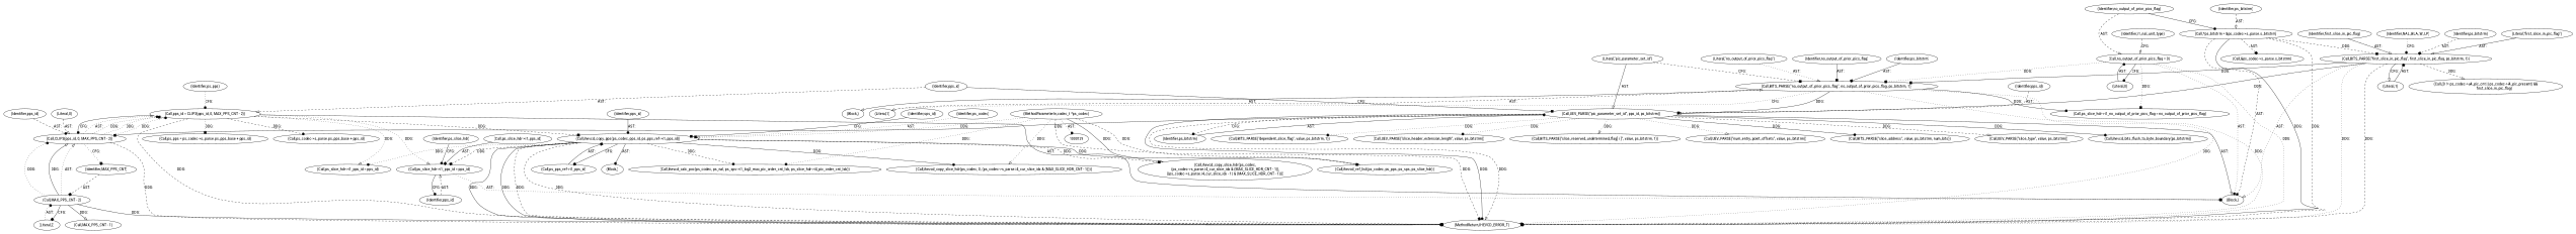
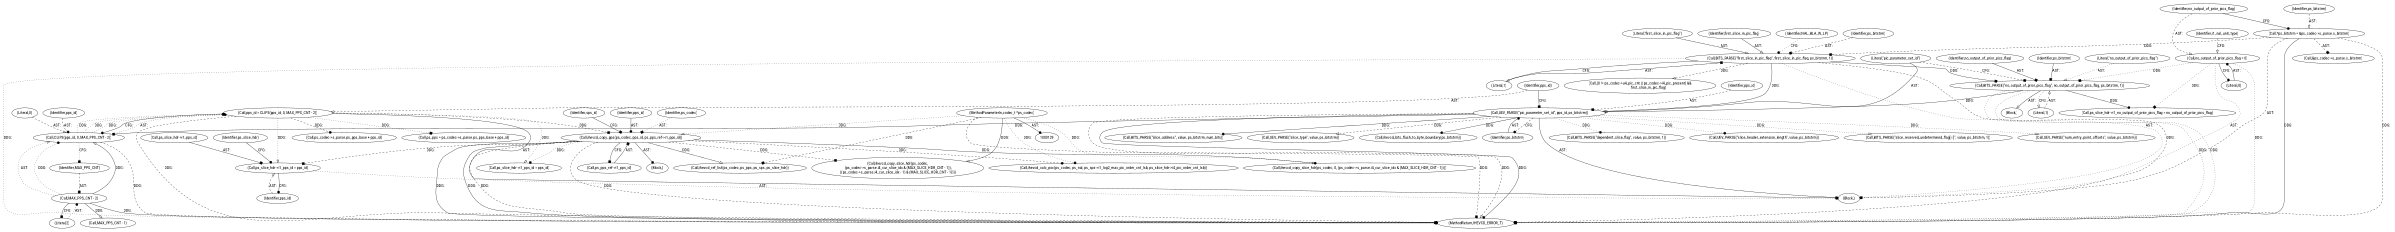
  digraph {
    fontname="Roboto Condensed"
    node [fontname="Roboto Condensed"]
    edge [arrowhead=onormal fontname="Roboto Condensed" style=solid]
    n1 [label="(Call,ps_slice_hdr->i1_pps_id = pps_id)"]
    n2 [label="(Block,)"]
    n3 [label="(Identifier,pps_id)"]
    n4 [label="(Call,ihevcd_copy_pps(ps_codec, pps_id, ps_pps_ref->i1_pps_id))"]
    n5 [label="(Call,ihevcd_copy_slice_hdr(ps_codec, 0, (ps_codec->s_parse.i4_cur_slice_idx & (MAX_SLICE_HDR_CNT - 1))))"]
    n6 [label="(Call,ihevcd_calc_poc(ps_codec, ps_nal, ps_sps->i1_log2_max_pic_order_cnt_lsb, ps_slice_hdr->i4_pic_order_cnt_lsb))"]
    n7 [label="(MethodReturn,IHEVCD_ERROR_T)"]
    n8 [label="(Call,ps_slice_hdr->i1_pps_id = pps_id)"]
    n9 [label="(Call,ihevcd_ref_list(ps_codec, ps_pps, ps_sps, ps_slice_hdr))"]
    n10 [label="(Call,ihevcd_copy_slice_hdr(ps_codec,\n (ps_codec->s_parse.i4_cur_slice_idx & (MAX_SLICE_HDR_CNT - 1)),\n ((ps_codec->s_parse.i4_cur_slice_idx - 1) & (MAX_SLICE_HDR_CNT - 1))))"]
    n11 [label="(Block,)"]
    n12 [label="(Call,ps_pps_ref->i1_pps_id)"]
    n13 [label="(MethodParameterIn,codec_t *ps_codec)"]
    1000129
    n15 [label="(Call,pps_id = CLIP3(pps_id, 0, MAX_PPS_CNT - 2))"]
    n16 [label="(Call,CLIP3(pps_id, 0, MAX_PPS_CNT - 2))"]
    n17 [label="(Call,ps_pps = ps_codec->s_parse.ps_pps_base + pps_id)"]
    n18 [label="(Call,ps_codec->s_parse.ps_pps_base + pps_id)"]
    n19 [label="(Identifier,MAX_PPS_CNT)"]
    n20 [label="(Call,MAX_PPS_CNT - 2)"]
    n21 [label="(Call,MAX_PPS_CNT - 1)"]
    n22 [label="(Literal,2)"]
    n23 [label="(Call,UEV_PARSE(\"pic_parameter_set_id\", pps_id, ps_bitstrm))"]
    n24 [label="(Call,ihevcd_bits_flush_to_byte_boundary(ps_bitstrm))"]
    n25 [label="(Identifier,ps_bitstrm)"]
    n26 [label="(Call,BITS_PARSE(\"dependent_slice_flag\", value, ps_bitstrm, 1))"]
    n27 [label="(Call,UEV_PARSE(\"slice_header_extension_length\", value, ps_bitstrm))"]
    n28 [label="(Call,BITS_PARSE(\"slice_reserved_undetermined_flag[ i ]\", value, ps_bitstrm, 1))"]
    n29 [label="(Call,UEV_PARSE(\"num_entry_point_offsets\", value, ps_bitstrm))"]
    n30 [label="(Call,BITS_PARSE(\"slice_address\", value, ps_bitstrm, num_bits))"]
    n31 [label="(Call,UEV_PARSE(\"slice_type\", value, ps_bitstrm))"]
    n32 [label="(Call,BITS_PARSE(\"no_output_of_prior_pics_flag\", no_output_of_prior_pics_flag, ps_bitstrm, 1))"]
    n33 [label="(Call,ps_slice_hdr->i1_no_output_of_prior_pics_flag = no_output_of_prior_pics_flag)"]
    n34 [label="(Literal,1)"]
    n35 [label="(Block,)"]
    n36 [label="(Call,no_output_of_prior_pics_flag = 0)"]
    n37 [label="(Literal,0)"]
    n38 [label="(Call,BITS_PARSE(\"first_slice_in_pic_flag\", first_slice_in_pic_flag, ps_bitstrm, 1))"]
    n39 [label="(Literal,1)"]
    n40 [label="(Call,(0 != ps_codec->u4_pic_cnt || ps_codec->i4_pic_present) &&\n                    first_slice_in_pic_flag)"]
    n41 [label="(Call,*ps_bitstrm = &ps_codec->s_parse.s_bitstrm)"]
    n42 [label="(Call,&ps_codec->s_parse.s_bitstrm)"]
    n43 [label="(Identifier,first_slice_in_pic_flag)"]
    n44 [label="(Literal,\"pic_parameter_set_id\")"]
    n45 [label="(Identifier,NAL_BLA_W_LP)"]
    n46 [label="(Identifier,ps_codec)"]
    n47 [label="(Identifier,pps_id)"]
    n48 [label="(Identifier,no_output_of_prior_pics_flag)"]
    n49 [label="(Identifier,pps_id)"]
    n50 [label="(Literal,\"no_output_of_prior_pics_flag\")"]
    n51 [label="(Identifier,ps_bitstrm)"]
    n52 [label="(Identifier,ps_slice_hdr)"]
-   n53 [label="(Identifier,ps_pps)"]
    n54 [label="(Identifier,pps_id)"]
    n55 [label="(Call,ps_slice_hdr->i1_pps_id)"]
    n56 [label="(Identifier,pps_id)"]
    n57 [label="(Literal,\"first_slice_in_pic_flag\")"]
    n58 [label="(Identifier,no_output_of_prior_pics_flag)"]
    n59 [label="(Literal,0)"]
    n60 [label="(Identifier,i1_nal_unit_type)"]
    n61 [label="(Identifier,ps_bitstrm)"]
    n62 [label="(Identifier,ps_bitstrm)"]
    n63 [label="(Identifier,sps_id)"]
    n1 -> n2 [arrowhead=box label="AST: " style=dotted]
    n1 -> n3 [arrowhead=dot label="CFG: "]
    n3 -> n1 [label="AST: " style=dashed]
    n4 -> n1 [arrowhead=box label="DDG: " style=dashed]
    n4 -> n5 [arrowhead=dot label="DDG: "]
    n4 -> n6 [arrowhead=dot label="DDG: " style=dashed]
    n4 -> n7 [label="DDG: " style=dashed]
    n4 -> n7 [arrowhead=dot label="DDG: " style=dashed]
    n4 -> n7 [label="DDG: "]
    n4 -> n7 [arrowhead=box label="DDG: "]
    n4 -> n8 [arrowhead=dot label="DDG: " style=dotted]
    n4 -> n9 [label="DDG: "]
    n4 -> n10 [arrowhead=box label="DDG: " style=dashed]
    n4 -> n11 [arrowhead=dot label="AST: "]
    n4 -> n12 [arrowhead=box label="CFG: "]
    n12 -> n4 [arrowhead=box label="AST: "]
    n13 -> n4 [label="DDG: " style=dotted]
    n13 -> n5 [label="DDG: " style=dotted]
    n13 -> n6 [arrowhead=dot label="DDG: " style=dotted]
    n13 -> n7 [arrowhead=box label="DDG: " style=dashed]
    n13 -> n9 [arrowhead=box label="DDG: " style=dashed]
    n13 -> n10 [label="DDG: "]
-   n13 -> 1000129 [arrowhead=dot label="AST: " style=dotted]
+   n13 -> 1000129 [arrowhead=dot label="AST: "]
    n15 -> n1 [label="DDG: " style=dotted]
    n15 -> n2 [arrowhead=dot label="AST: "]
    n15 -> n4 [arrowhead=box label="DDG: " style=dashed]
    n15 -> n7 [label="DDG: " style=dashed]
    n15 -> n8 [label="DDG: " style=dotted]
    n15 -> n16 [arrowhead=dot label="CFG: "]
    n15 -> n17 [arrowhead=box label="DDG: " style=dotted]
    n15 -> n18 [arrowhead=dot label="DDG: " style=dashed]
    n16 -> n7 [arrowhead=box label="DDG: " style=dashed]
    n16 -> n15 [label="AST: " style=dotted]
    n16 -> n15 [arrowhead=box label="DDG: " style=dotted]
    n16 -> n15 [arrowhead=dot label="DDG: " style=dotted]
    n16 -> n15 [arrowhead=dot label="DDG: " style=dotted]
    n16 -> n19 [arrowhead=box label="CFG: " style=dotted]
    n19 -> n20 [arrowhead=box label="AST: " style=dashed]
    n20 -> n7 [arrowhead=dot label="DDG: "]
    n20 -> n16 [label="AST: " style=dotted]
    n20 -> n16 [arrowhead=dot label="DDG: " style=dotted]
    n20 -> n16 [label="DDG: "]
    n20 -> n21 [label="DDG: "]
    n20 -> n22 [arrowhead=box label="CFG: "]
    n22 -> n20 [arrowhead=dot label="AST: " style=dotted]
    n23 -> n2 [label="AST: "]
    n23 -> n7 [label="DDG: " style=dashed]
    n23 -> n7 [arrowhead=dot label="DDG: "]
    n23 -> n16 [arrowhead=box label="DDG: "]
    n23 -> n24 [arrowhead=dot label="DDG: "]
    n23 -> n25 [arrowhead=dot label="CFG: " style=dashed]
    n23 -> n26 [arrowhead=dot label="DDG: " style=dotted]
    n23 -> n27 [arrowhead=dot label="DDG: " style=dotted]
    n23 -> n28 [label="DDG: " style=dotted]
    n23 -> n29 [label="DDG: " style=dotted]
    n23 -> n30 [arrowhead=dot label="DDG: "]
    n23 -> n31 [label="DDG: " style=dashed]
    n25 -> n23 [arrowhead=dot label="AST: "]
    n32 -> n7 [label="DDG: " style=dotted]
    n32 -> n7 [arrowhead=box label="DDG: " style=dotted]
    n32 -> n23 [label="DDG: "]
    n32 -> n33 [arrowhead=dot label="DDG: "]
    n32 -> n34 [label="CFG: " style=dotted]
    n32 -> n35 [label="AST: "]
    n34 -> n32 [label="AST: " style=dashed]
    n36 -> n2 [arrowhead=dot label="AST: " style=dotted]
    n36 -> n7 [arrowhead=box label="DDG: " style=dotted]
    n36 -> n32 [arrowhead=box label="DDG: " style=dotted]
    n36 -> n33 [arrowhead=box label="DDG: " style=dotted]
    n36 -> n37 [arrowhead=dot label="CFG: "]
    n37 -> n36 [arrowhead=dot label="AST: "]
    n38 -> n2 [label="AST: " style=dotted]
    n38 -> n7 [label="DDG: " style=dotted]
    n38 -> n7 [arrowhead=dot label="DDG: " style=dashed]
    n38 -> n23 [label="DDG: "]
    n38 -> n32 [arrowhead=box label="DDG: "]
    n38 -> n39 [label="CFG: "]
    n38 -> n40 [label="DDG: " style=dashed]
    n39 -> n38 [arrowhead=box label="AST: "]
    n41 -> n2 [arrowhead=dot label="AST: " style=dashed]
    n41 -> n7 [arrowhead=box label="DDG: "]
    n41 -> n7 [arrowhead=box label="DDG: " style=dashed]
    n41 -> n38 [arrowhead=box label="DDG: " style=dashed]
    n41 -> n42 [arrowhead=box label="AST: " style=dashed]
    n43 -> n38 [label="AST: "]
    n44 -> n23 [label="AST: "]
    n44 -> n32 [arrowhead=box label="CFG: " style=dashed]
    n45 -> n38 [arrowhead=dot label="CFG: " style=dotted]
    n46 -> n4 [arrowhead=box label="AST: " style=dotted]
    n47 -> n4 [arrowhead=dot label="AST: "]
    n48 -> n36 [label="AST: " style=dashed]
    n48 -> n41 [arrowhead=dot label="CFG: "]
    n49 -> n23 [arrowhead=box label="AST: " style=dashed]
    n50 -> n32 [label="AST: " style=dotted]
    n51 -> n38 [arrowhead=box label="AST: " style=dashed]
    n52 -> n1 [arrowhead=dot label="CFG: "]
-   n53 -> n15 [arrowhead=dot label="CFG: " style=dotted]
    n54 -> n15 [label="AST: " style=dashed]
    n54 -> n23 [arrowhead=box label="CFG: "]
    n55 -> n1 [arrowhead=box label="AST: "]
    n56 -> n16 [arrowhead=dot label="AST: " style=dashed]
    n57 -> n38 [label="AST: "]
    n58 -> n32 [arrowhead=box label="AST: "]
    n59 -> n16 [label="AST: " style=dashed]
    n60 -> n36 [label="CFG: " style=dashed]
    n61 -> n41 [label="AST: " style=dashed]
    n62 -> n32 [arrowhead=box label="AST: "]
    n63 -> n4 [arrowhead=box label="CFG: "]
  }
